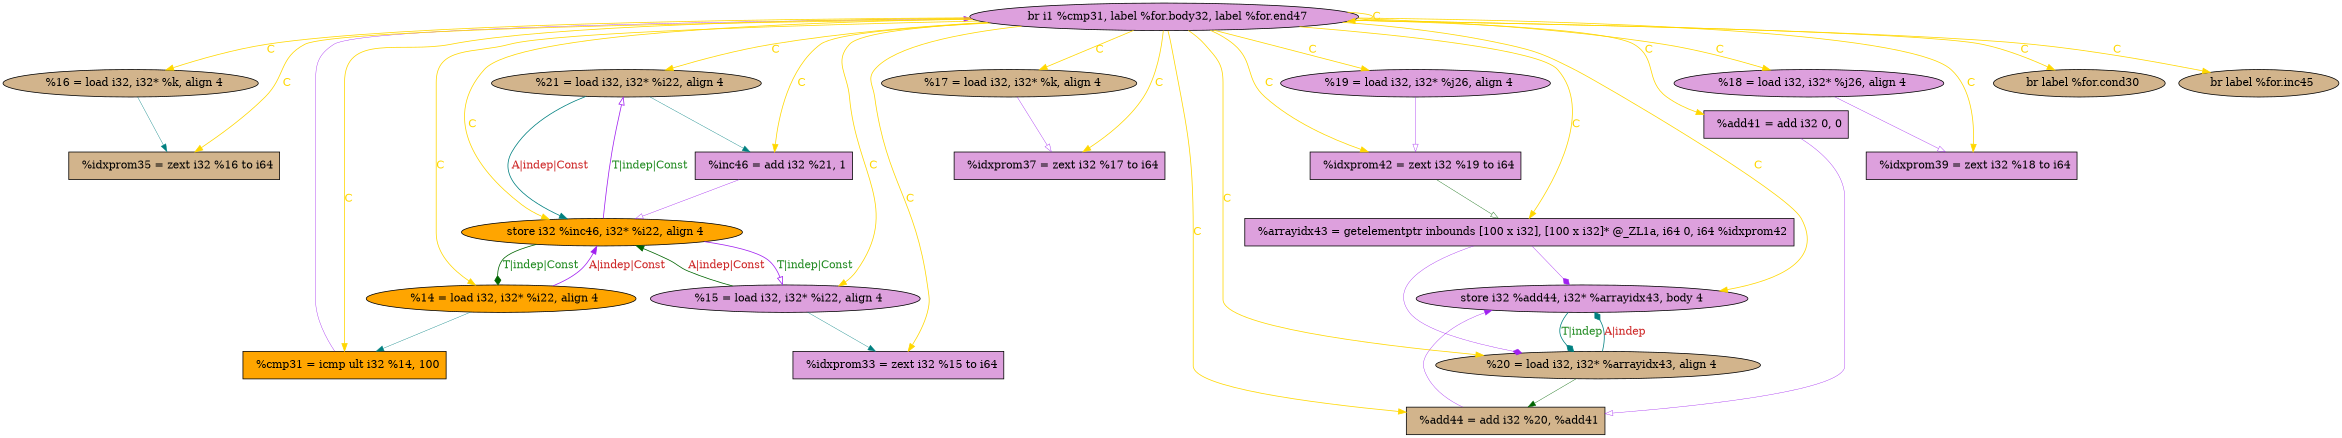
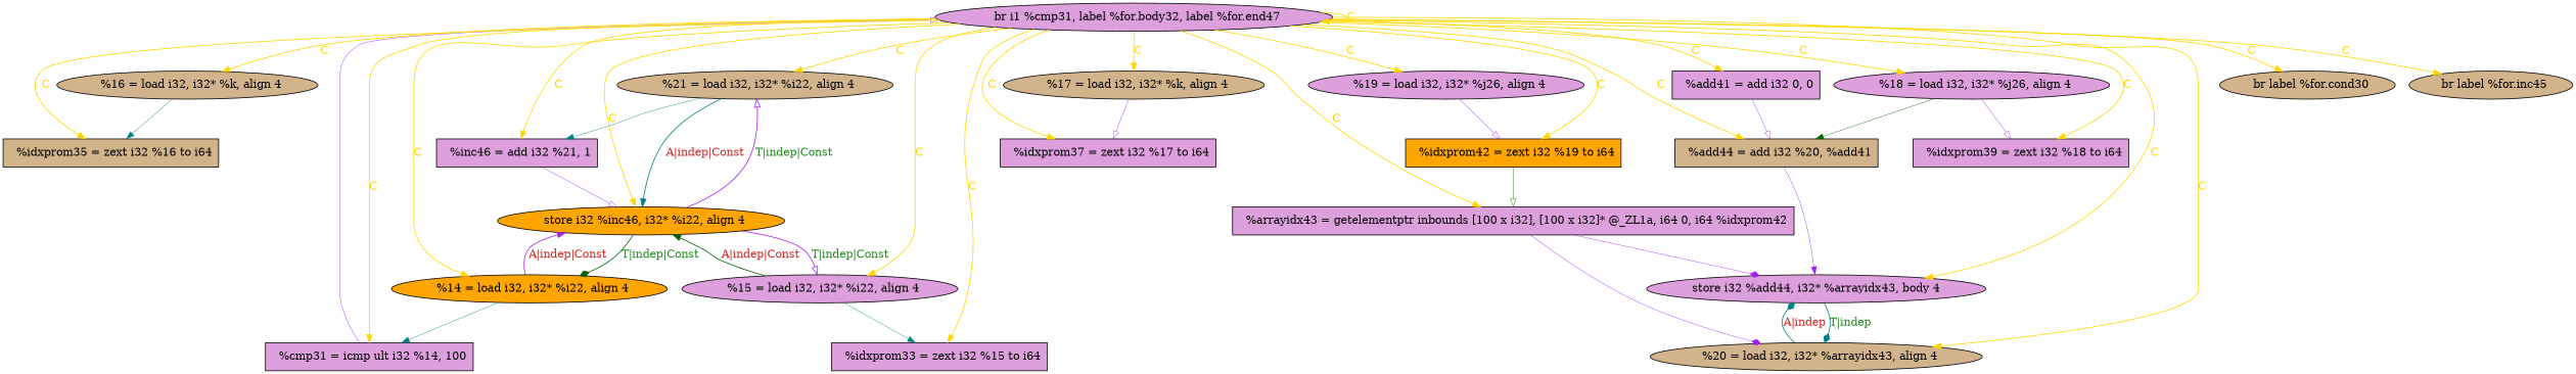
  digraph {
    node [fillcolor=plum shape=ellipse style=filled]
    edge [color=gold fontcolor=gold penwidth=1.0 style=solid]
    n1 [fillcolor=tan label="  %idxprom35 = zext i32 %16 to i64" shape=rectangle]
    n2 [fillcolor=tan label="  %21 = load i32, i32* %i22, align 4"]
    n3 [fillcolor=orange label="  store i32 %inc46, i32* %i22, align 4"]
    n4 [label="  %inc46 = add i32 %21, 1" shape=rectangle]
    n5 [fillcolor=orange label="  %14 = load i32, i32* %i22, align 4"]
    n6 [label="  %15 = load i32, i32* %i22, align 4"]
-   n7 [fillcolor=orange label="  %cmp31 = icmp ult i32 %14, 100" shape=rectangle]
+   n7 [label="  %cmp31 = icmp ult i32 %14, 100" shape=rectangle]
    n8 [label="  br i1 %cmp31, label %for.body32, label %for.end47"]
    n9 [label="  %idxprom37 = zext i32 %17 to i64" shape=rectangle]
    n10 [fillcolor=tan label="  %17 = load i32, i32* %k, align 4"]
    n11 [label="store i32 %add44, i32* %arrayidx43, body 4"]
    n12 [fillcolor=tan label="  %20 = load i32, i32* %arrayidx43, align 4"]
    n13 [label="  %19 = load i32, i32* %j26, align 4"]
-   n14 [label="  %idxprom42 = zext i32 %19 to i64" shape=rectangle]
+   n14 [fillcolor=orange label="  %idxprom42 = zext i32 %19 to i64" shape=rectangle]
    n15 [label="  %idxprom39 = zext i32 %18 to i64" shape=rectangle]
    n16 [fillcolor=tan label="  br label %for.cond30"]
    n17 [label="  %18 = load i32, i32* %j26, align 4"]
    n18 [fillcolor=tan label="  br label %for.inc45"]
    n19 [label="  %arrayidx43 = getelementptr inbounds [100 x i32], [100 x i32]* @_ZL1a, i64 0, i64 %idxprom42" shape=rectangle]
    n20 [label="  %idxprom33 = zext i32 %15 to i64" shape=rectangle]
    n21 [label="  %add41 = add i32 0, 0" shape=rectangle]
    n22 [fillcolor=tan label="  %add44 = add i32 %20, %add41" shape=rectangle]
    n23 [fillcolor=tan label="  %16 = load i32, i32* %k, align 4"]
    n2 -> n3 [arrowhead=normal color=teal fontcolor=firebrick3 label="A|indep|Const"]
    n2 -> n4 [arrowhead=normal color=teal fontcolor=black penwidth=0.5]
    n3 -> n2 [arrowhead=onormal color=purple fontcolor=forestgreen label="T|indep|Const" style=bold]
    n3 -> n5 [arrowhead=diamond color=darkgreen fontcolor=forestgreen label="T|indep|Const" style=bold]
    n3 -> n6 [arrowhead=onormal color=purple fontcolor=forestgreen label="T|indep|Const" style=bold]
    n4 -> n3 [arrowhead=onormal color=purple fontcolor=black penwidth=0.5 style=bold]
    n5 -> n3 [arrowhead=normal color=purple fontcolor=firebrick3 label="A|indep|Const"]
    n5 -> n7 [arrowhead=normal color=teal fontcolor=black penwidth=0.5 style=bold]
    n6 -> n3 [arrowhead=normal color=darkgreen fontcolor=firebrick3 label="A|indep|Const"]
    n6 -> n20 [arrowhead=normal color=teal fontcolor=black penwidth=0.5 style=bold]
-   n7 -> n8 [arrowhead=normal color=purple fontcolor=black penwidth=0.5 style=bold]
+   n7 -> n8 [arrowhead=onormal color=purple fontcolor=black penwidth=0.5 style=bold]
    n8 -> n1 [label=C]
    n8 -> n2 [label=C]
    n8 -> n3 [label=C]
    n8 -> n4 [label=C]
    n8 -> n5 [label=C]
    n8 -> n6 [label=C]
    n8 -> n7 [label=C]
    n8 -> n8 [label=C]
    n8 -> n9 [label=C]
    n8 -> n10 [label=C]
    n8 -> n11 [label=C]
    n8 -> n12 [label=C]
    n8 -> n13 [label=C]
    n8 -> n14 [label=C]
    n8 -> n15 [label=C]
    n8 -> n16 [label=C]
    n8 -> n17 [label=C]
    n8 -> n18 [label=C]
    n8 -> n19 [label=C]
    n8 -> n20 [label=C]
    n8 -> n21 [label=C]
    n8 -> n22 [label=C]
    n8 -> n23 [label=C]
    n10 -> n9 [arrowhead=onormal color=purple fontcolor=black penwidth=0.5]
    n11 -> n12 [arrowhead=diamond color=teal fontcolor=forestgreen label="T|indep"]
    n12 -> n11 [arrowhead=diamond color=teal fontcolor=firebrick3 label="A|indep" style=bold]
-   n12 -> n22 [arrowhead=normal color=darkgreen fontcolor=black penwidth=0.5]
+   n17 -> n22 [arrowhead=normal color=darkgreen fontcolor=black penwidth=0.5]
    n13 -> n14 [arrowhead=onormal color=purple fontcolor=black penwidth=0.5]
    n14 -> n19 [arrowhead=onormal color=darkgreen fontcolor=black penwidth=0.5 style=bold]
    n17 -> n15 [arrowhead=onormal color=purple fontcolor=black penwidth=0.5 style=bold]
    n19 -> n11 [arrowhead=diamond color=purple fontcolor=black penwidth=0.5]
    n19 -> n12 [arrowhead=diamond color=purple fontcolor=black penwidth=0.5 style=bold]
    n21 -> n22 [arrowhead=onormal color=purple fontcolor=black penwidth=0.5 style=bold]
    n22 -> n11 [arrowhead=normal color=purple fontcolor=black penwidth=0.5 style=bold]
    n23 -> n1 [arrowhead=normal color=teal fontcolor=black penwidth=0.5]
  }
